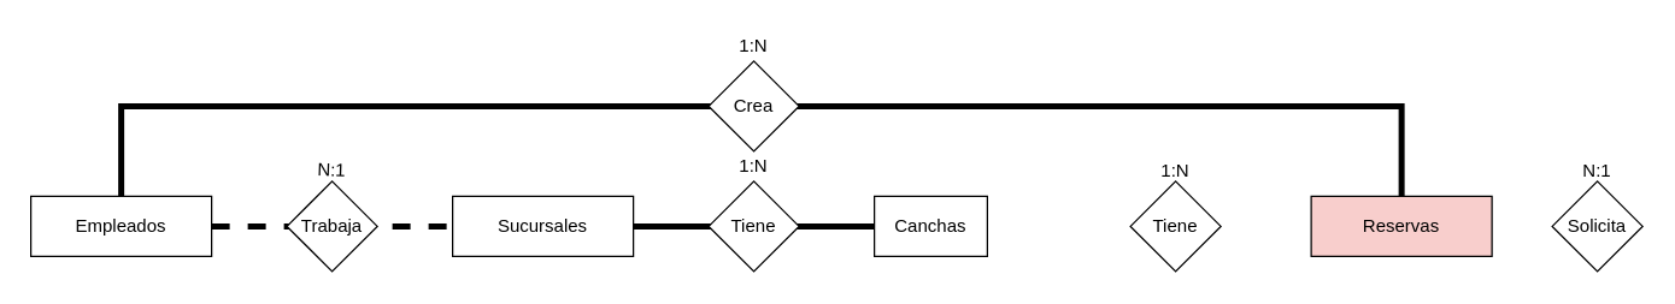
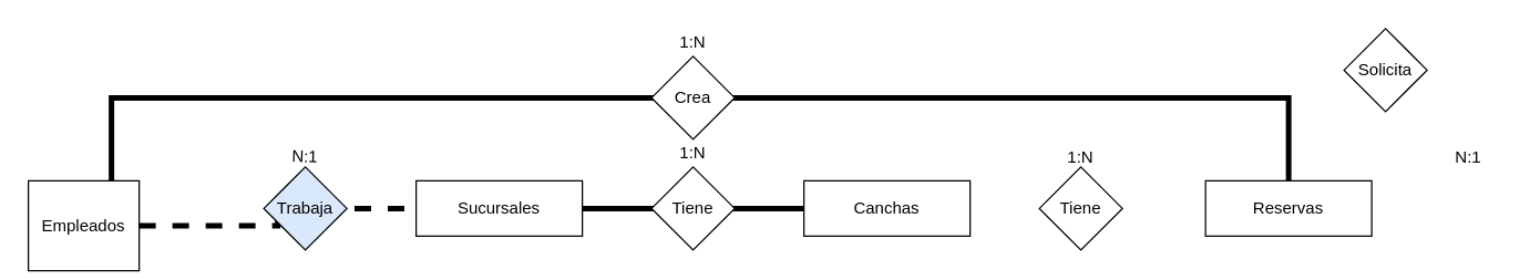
  <mxCell id="0" />
  <mxCell id="1" parent="0" />
  <mxCell id="2" value="Sucursales" style="rounded=0;whiteSpace=wrap;html=1;" parent="1" vertex="1"><mxGeometry x="300" y="130" width="120" height="40" as="geometry" /></mxCell>
  <mxCell id="3" style="edgeStyle=orthogonalEdgeStyle;rounded=0;orthogonalLoop=1;jettySize=auto;html=1;strokeWidth=4;endArrow=none;endFill=0;" parent="1" source="4" target="2" edge="1"><mxGeometry relative="1" as="geometry" /></mxCell>
- <mxCell id="4" value="Canchas" style="rounded=0;whiteSpace=wrap;html=1;" parent="1" vertex="1"><mxGeometry x="580" y="130" width="75" height="40" as="geometry" /></mxCell>
- <mxCell id="5" value="Reservas" style="rounded=0;whiteSpace=wrap;html=1;fillColor=#f8cecc;" parent="1" vertex="1"><mxGeometry x="870" y="130" width="120" height="40" as="geometry" /></mxCell>
+ <mxCell id="4" value="Canchas" style="rounded=0;whiteSpace=wrap;html=1;" parent="1" vertex="1"><mxGeometry x="580" y="130" width="120" height="40" as="geometry" /></mxCell>
+ <mxCell id="5" value="Reservas" style="rounded=0;whiteSpace=wrap;html=1;" parent="1" vertex="1"><mxGeometry x="870" y="130" width="120" height="40" as="geometry" /></mxCell>
  <mxCell id="6" style="edgeStyle=orthogonalEdgeStyle;rounded=0;orthogonalLoop=1;jettySize=auto;html=1;strokeWidth=4;endArrow=none;endFill=0;dashed=1;" parent="1" source="8" target="2" edge="1"><mxGeometry relative="1" as="geometry" /></mxCell>
  <mxCell id="7" style="edgeStyle=orthogonalEdgeStyle;rounded=0;orthogonalLoop=1;jettySize=auto;html=1;entryX=0.5;entryY=0;entryDx=0;entryDy=0;strokeWidth=4;endArrow=none;endFill=0;" edge="1" parent="1" source="8" target="5"><mxGeometry relative="1" as="geometry"><mxPoint x="930" y="180" as="targetPoint" /><Array as="points"><mxPoint x="80" y="70" /><mxPoint x="930" y="70" /></Array></mxGeometry></mxCell>
- <mxCell id="8" value="Empleados" style="rounded=0;whiteSpace=wrap;html=1;" parent="1" vertex="1"><mxGeometry x="20" y="130" width="120" height="40" as="geometry" /></mxCell>
- <mxCell id="9" value="Solicita" style="rhombus;whiteSpace=wrap;html=1;" parent="1" vertex="1"><mxGeometry x="1030" y="120" width="60" height="60" as="geometry" /></mxCell>
+ <mxCell id="8" value="Empleados" style="rounded=0;whiteSpace=wrap;html=1;" parent="1" vertex="1"><mxGeometry x="20" y="130" width="80" height="65" as="geometry" /></mxCell>
+ <mxCell id="9" value="Solicita" style="rhombus;whiteSpace=wrap;html=1;" parent="1" vertex="1"><mxGeometry x="970" y="20" width="60" height="60" as="geometry" /></mxCell>
  <mxCell id="10" value="Tiene" style="rhombus;whiteSpace=wrap;html=1;" parent="1" vertex="1"><mxGeometry x="750" y="120" width="60" height="60" as="geometry" /></mxCell>
  <mxCell id="11" value="Tiene" style="rhombus;whiteSpace=wrap;html=1;" parent="1" vertex="1"><mxGeometry x="470" y="120" width="60" height="60" as="geometry" /></mxCell>
- <mxCell id="12" value="Trabaja" style="rhombus;whiteSpace=wrap;html=1;" parent="1" vertex="1"><mxGeometry x="190" y="120" width="60" height="60" as="geometry" /></mxCell>
+ <mxCell id="12" value="Trabaja" style="rhombus;whiteSpace=wrap;html=1;fillColor=#dae8fc;" parent="1" vertex="1"><mxGeometry x="190" y="120" width="60" height="60" as="geometry" /></mxCell>
  <mxCell id="13" value="N:1" style="text;html=1;strokeColor=none;fillColor=none;align=center;verticalAlign=middle;whiteSpace=wrap;rounded=0;rotation=2;" parent="1" vertex="1"><mxGeometry x="205" y="105" width="30" height="15" as="geometry" /></mxCell>
  <mxCell id="14" value="1:N" style="text;html=1;strokeColor=none;fillColor=none;align=center;verticalAlign=middle;whiteSpace=wrap;rounded=0;" parent="1" vertex="1"><mxGeometry x="485" y="100" width="30" height="20" as="geometry" /></mxCell>
  <mxCell id="15" value="1:N" style="text;html=1;strokeColor=none;fillColor=none;align=center;verticalAlign=middle;whiteSpace=wrap;rounded=0;rotation=0;" parent="1" vertex="1"><mxGeometry x="765" y="105" width="30" height="15" as="geometry" /></mxCell>
  <mxCell id="16" value="N:1" style="text;html=1;strokeColor=none;fillColor=none;align=center;verticalAlign=middle;whiteSpace=wrap;rounded=0;rotation=0;" parent="1" vertex="1"><mxGeometry x="1045" y="105" width="30" height="15" as="geometry" /></mxCell>
  <mxCell id="17" value="Crea" style="rhombus;whiteSpace=wrap;html=1;" vertex="1" parent="1"><mxGeometry x="470" y="40" width="60" height="60" as="geometry" /></mxCell>
  <mxCell id="18" value="1:N" style="text;html=1;strokeColor=none;fillColor=none;align=center;verticalAlign=middle;whiteSpace=wrap;rounded=0;" vertex="1" parent="1"><mxGeometry x="485" y="20" width="30" height="20" as="geometry" /></mxCell>
